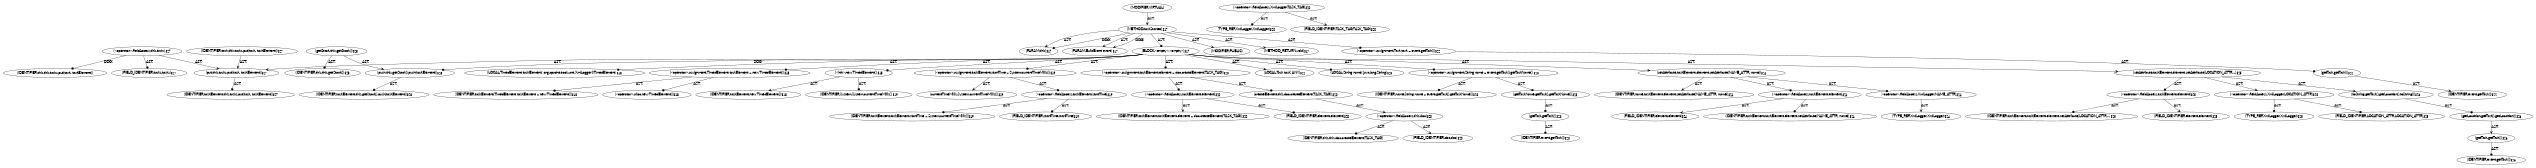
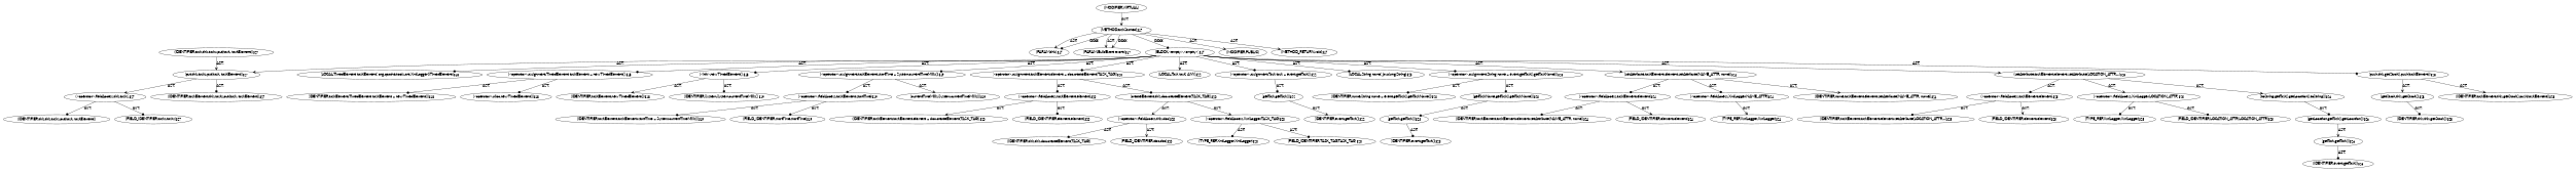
  digraph {
    fontname=Lato
    node [fontname=Lato]
    edge [arrowhead=dot fontname=Lato]
    n1 [label=<(METHOD,taskStarted)<SUB>317</SUB>>]
    n2 [label=<(PARAM,this)<SUB>317</SUB>>]
    n3 [label=<(PARAM,BuildEvent event)<SUB>317</SUB>>]
    n4 [label=<(BLOCK,&lt;empty&gt;,&lt;empty&gt;)<SUB>317</SUB>>]
    n5 [label=<(MODIFIER,PUBLIC)>]
    n6 [label=<(METHOD_RETURN,void)<SUB>317</SUB>>]
    n7 [label=<(LOCAL,TimedElement taskElement: org.apache.tools.ant.XmlLogger$TimedElement)<SUB>318</SUB>>]
    n8 [label=<(&lt;operator&gt;.assignment,TimedElement taskElement = new TimedElement())<SUB>318</SUB>>]
    n9 [label=<(&lt;init&gt;,new TimedElement())<SUB>318</SUB>>]
    n10 [label=<(&lt;operator&gt;.assignment,taskElement.startTime = System.currentTimeMillis())<SUB>319</SUB>>]
    n11 [label=<(&lt;operator&gt;.assignment,taskElement.element = doc.createElement(TASK_TAG))<SUB>320</SUB>>]
    n12 [label=<(LOCAL,Task task: ANY)<SUB>322</SUB>>]
    n13 [label=<(&lt;operator&gt;.assignment,Task task = event.getTask())<SUB>322</SUB>>]
    n14 [label=<(LOCAL,String name: java.lang.String)<SUB>323</SUB>>]
    n15 [label=<(&lt;operator&gt;.assignment,String name = event.getTask().getTaskName())<SUB>323</SUB>>]
    n16 [label=<(setAttribute,taskElement.element.setAttribute(NAME_ATTR, name))<SUB>324</SUB>>]
    n17 [label=<(setAttribute,taskElement.element.setAttribute(LOCATION_ATTR,...)<SUB>325</SUB>>]
    n18 [label=<(put,this.tasks.put(task, taskElement))<SUB>327</SUB>>]
    n19 [label=<(push,this.getStack().push(taskElement))<SUB>328</SUB>>]
    n20 [label=<(MODIFIER,VIRTUAL)>]
    n21 [label=<(IDENTIFIER,taskElement,TimedElement taskElement = new TimedElement())<SUB>318</SUB>>]
    n22 [label=<(&lt;operator&gt;.alloc,new TimedElement())<SUB>318</SUB>>]
    n23 [label=<(IDENTIFIER,taskElement,new TimedElement())<SUB>318</SUB>>]
    n24 [label=<(IDENTIFIER,System,System.currentTimeMillis())<SUB>319</SUB>>]
    n25 [label=<(&lt;operator&gt;.fieldAccess,taskElement.startTime)<SUB>319</SUB>>]
    n26 [label=<(currentTimeMillis,System.currentTimeMillis())<SUB>319</SUB>>]
    n27 [label=<(&lt;operator&gt;.fieldAccess,taskElement.element)<SUB>320</SUB>>]
    n28 [label=<(createElement,this.doc.createElement(TASK_TAG))<SUB>320</SUB>>]
    n29 [label=<(getTask,getTask())<SUB>322</SUB>>]
    n30 [label=<(IDENTIFIER,name,String name = event.getTask().getTaskName())<SUB>323</SUB>>]
    n31 [label=<(getTaskName,getTask().getTaskName())<SUB>323</SUB>>]
    n32 [label=<(&lt;operator&gt;.fieldAccess,taskElement.element)<SUB>324</SUB>>]
    n33 [label=<(&lt;operator&gt;.fieldAccess,XmlLogger.NAME_ATTR)<SUB>324</SUB>>]
    n34 [label=<(IDENTIFIER,name,taskElement.element.setAttribute(NAME_ATTR, name))<SUB>324</SUB>>]
    n35 [label=<(&lt;operator&gt;.fieldAccess,taskElement.element)<SUB>325</SUB>>]
    n36 [label=<(&lt;operator&gt;.fieldAccess,XmlLogger.LOCATION_ATTR)<SUB>325</SUB>>]
    n37 [label=<(toString,getTask().getLocation().toString())<SUB>326</SUB>>]
    n38 [label=<(&lt;operator&gt;.fieldAccess,this.tasks)<SUB>327</SUB>>]
    n39 [label=<(IDENTIFIER,taskElement,this.tasks.put(task, taskElement))<SUB>327</SUB>>]
    n40 [label=<(getStack,this.getStack())<SUB>328</SUB>>]
    n41 [label=<(IDENTIFIER,taskElement,this.getStack().push(taskElement))<SUB>328</SUB>>]
    n42 [label=<(IDENTIFIER,taskElement,taskElement.startTime = System.currentTimeMillis())<SUB>319</SUB>>]
    n43 [label=<(FIELD_IDENTIFIER,startTime,startTime)<SUB>319</SUB>>]
    n44 [label=<(IDENTIFIER,taskElement,taskElement.element = doc.createElement(TASK_TAG))<SUB>320</SUB>>]
    n45 [label=<(FIELD_IDENTIFIER,element,element)<SUB>320</SUB>>]
    n46 [label=<(&lt;operator&gt;.fieldAccess,this.doc)<SUB>320</SUB>>]
    n47 [label=<(&lt;operator&gt;.fieldAccess,XmlLogger.TASK_TAG)<SUB>320</SUB>>]
    n48 [label=<(IDENTIFIER,this,this.doc.createElement(TASK_TAG))>]
    n49 [label=<(FIELD_IDENTIFIER,doc,doc)<SUB>320</SUB>>]
    n50 [label=<(TYPE_REF,XmlLogger,XmlLogger)<SUB>320</SUB>>]
    n51 [label=<(FIELD_IDENTIFIER,TASK_TAG,TASK_TAG)<SUB>320</SUB>>]
    n52 [label=<(IDENTIFIER,event,getTask())<SUB>322</SUB>>]
    n53 [label=<(getTask,getTask())<SUB>323</SUB>>]
    n54 [label=<(IDENTIFIER,event,getTask())<SUB>323</SUB>>]
    n55 [label=<(IDENTIFIER,taskElement,taskElement.element.setAttribute(NAME_ATTR, name))<SUB>324</SUB>>]
    n56 [label=<(FIELD_IDENTIFIER,element,element)<SUB>324</SUB>>]
    n57 [label=<(TYPE_REF,XmlLogger,XmlLogger)<SUB>324</SUB>>]
    n58 [label=<(IDENTIFIER,taskElement,taskElement.element.setAttribute(LOCATION_ATTR,...)<SUB>325</SUB>>]
    n59 [label=<(FIELD_IDENTIFIER,element,element)<SUB>325</SUB>>]
    n60 [label=<(TYPE_REF,XmlLogger,XmlLogger)<SUB>325</SUB>>]
    n61 [label=<(FIELD_IDENTIFIER,LOCATION_ATTR,LOCATION_ATTR)<SUB>325</SUB>>]
    n62 [label=<(getLocation,getTask().getLocation())<SUB>326</SUB>>]
    n63 [label=<(getTask,getTask())<SUB>326</SUB>>]
    n64 [label=<(IDENTIFIER,event,getTask())<SUB>326</SUB>>]
    n65 [label=<(IDENTIFIER,this,this.tasks.put(task, taskElement))>]
    n66 [label=<(FIELD_IDENTIFIER,tasks,tasks)<SUB>327</SUB>>]
    n67 [label=<(IDENTIFIER,task,this.tasks.put(task, taskElement))<SUB>327</SUB>>]
    n68 [label=<(IDENTIFIER,this,this.getStack())<SUB>328</SUB>>]
    n1 -> n2 [arrowhead=vee label="AST: "]
    n1 -> n2 [label="DDG: "]
    n1 -> n3 [arrowhead=vee label="AST: "]
    n1 -> n3 [arrowhead=vee label="DDG: "]
-   n1 -> n4 [label="AST: "]
+   n1 -> n4 [label="DDG: "]
    n1 -> n5 [arrowhead=vee label="AST: "]
    n1 -> n6 [arrowhead=vee label="AST: "]
    n4 -> n7 [label="AST: "]
    n4 -> n8 [label="AST: "]
    n4 -> n9 [label="AST: "]
    n4 -> n10 [label="AST: "]
    n4 -> n11 [label="AST: "]
    n4 -> n12 [arrowhead=vee label="AST: "]
-   n1 -> n13 [label="AST: "]
+   n4 -> n13 [label="AST: "]
    n4 -> n14 [label="AST: "]
    n4 -> n15 [label="AST: "]
    n4 -> n16 [arrowhead=vee label="AST: "]
    n4 -> n17 [arrowhead=vee label="AST: "]
    n4 -> n18 [arrowhead=vee label="AST: "]
-   n4 -> n19 [label="DDG: "]
+   n4 -> n19 [label="AST: "]
    n8 -> n21 [label="AST: "]
    n8 -> n22 [label="AST: "]
    n9 -> n23 [arrowhead=vee label="AST: "]
    n9 -> n24 [label="AST: "]
    n10 -> n25 [label="AST: "]
    n10 -> n26 [arrowhead=vee label="AST: "]
    n11 -> n27 [label="AST: "]
    n11 -> n28 [label="AST: "]
    n13 -> n29 [label="AST: "]
    n15 -> n30 [label="AST: "]
    n15 -> n31 [label="AST: "]
    n16 -> n32 [label="AST: "]
    n16 -> n33 [label="AST: "]
    n16 -> n34 [arrowhead=vee label="AST: "]
    n17 -> n35 [label="AST: "]
    n17 -> n36 [arrowhead=vee label="AST: "]
    n17 -> n37 [arrowhead=vee label="AST: "]
-   n38 -> n18 [arrowhead=vee label="AST: "]
+   n18 -> n38 [arrowhead=vee label="AST: "]
    n18 -> n39 [label="AST: "]
-   n40 -> n19 [arrowhead=vee label="AST: "]
-   n19 -> n41 [label="AST: "]
+   n19 -> n40 [arrowhead=vee label="AST: "]
+   n19 -> n41 [arrowhead=vee label="AST: "]
    n20 -> n1 [arrowhead=vee label="AST: "]
    n25 -> n42 [label="AST: "]
    n25 -> n43 [label="AST: "]
    n27 -> n44 [arrowhead=vee label="AST: "]
    n27 -> n45 [label="AST: "]
    n28 -> n46 [arrowhead=vee label="AST: "]
+   n28 -> n47 [arrowhead=vee label="AST: "]
    n29 -> n52 [arrowhead=vee label="AST: "]
    n31 -> n53 [label="AST: "]
    n32 -> n55 [label="AST: "]
    n32 -> n56 [arrowhead=vee label="AST: "]
    n33 -> n57 [arrowhead=vee label="AST: "]
    n35 -> n58 [label="AST: "]
    n35 -> n59 [arrowhead=vee label="AST: "]
    n36 -> n60 [label="AST: "]
    n36 -> n61 [label="AST: "]
    n37 -> n62 [label="AST: "]
-   n38 -> n65 [label="DDG: "]
+   n38 -> n65 [label="AST: "]
    n38 -> n66 [label="AST: "]
    n40 -> n68 [label="AST: "]
    n46 -> n48 [label="AST: "]
    n46 -> n49 [arrowhead=vee label="AST: "]
    n47 -> n50 [label="AST: "]
-   n47 -> n51 [arrowhead=vee label="AST: "]
+   n47 -> n51 [label="AST: "]
    n53 -> n54 [label="AST: "]
    n62 -> n63 [arrowhead=vee label="AST: "]
    n63 -> n64 [label="AST: "]
    n67 -> n18 [arrowhead=vee label="AST: "]
  }
